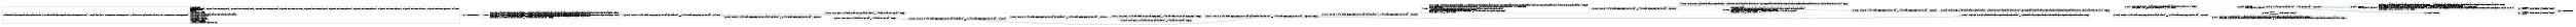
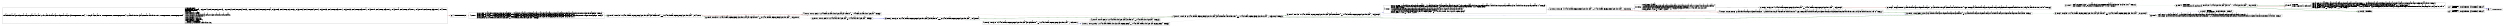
  digraph {
    rankdir=LR
    node [shape=record]
    edge [color=darkgreen style=dashed]
    n1 [label="{32\:\ ?|MTH_ENTER_BLOCK\l}"]
    n2 [label="{34\:\ 0x0000|0x0000: IGET  (r0 I:androidx.customview.widget.ViewDragHelper) = (r6 I:androidx.drawerlayout.widget.DrawerLayout) androidx.drawerlayout.widget.DrawerLayout.mLeftDragger androidx.customview.widget.ViewDragHelper  (LINE:846)\l0x0002: INVOKE  (r0 I:int) = (r0 I:androidx.customview.widget.ViewDragHelper) type: VIRTUAL call: androidx.customview.widget.ViewDragHelper.getViewDragState():int A[MD:():int (m)]\l0x0006: IGET  (r1 I:androidx.customview.widget.ViewDragHelper) = (r6 I:androidx.drawerlayout.widget.DrawerLayout) androidx.drawerlayout.widget.DrawerLayout.mRightDragger androidx.customview.widget.ViewDragHelper  (LINE:847)\l0x0008: INVOKE  (r1 I:int) = (r1 I:androidx.customview.widget.ViewDragHelper) type: VIRTUAL call: androidx.customview.widget.ViewDragHelper.getViewDragState():int A[MD:():int (m)]\l0x000c: CONST  (r2 I:??[boolean, int, float, short, byte, char]) = (1 ??[boolean, int, float, short, byte, char])  (LINE:850)\l}"]
    n3 [label="{35\:\ 0x000d|0x000d: IF  (r0 I:??[int, boolean, OBJECT, ARRAY, byte, short, char] A[D('leftState' int)]) == (r2 I:??[int, boolean, OBJECT, ARRAY, byte, short, char])  \-\> B:44:0x001c \l}"]
    n4 [label="{36\:\ 0x000f|0x000f: IF  (r1 I:??[int, boolean, OBJECT, ARRAY, byte, short, char] A[D('rightState' int)]) != (r2 I:??[int, boolean, OBJECT, ARRAY, byte, short, char])  \-\> B:38:0x0012 \l}"]
    n5 [label="{44\:\ 0x001c|0x001c: CONST  (r2 I:??[boolean, int, float, short, byte, char] A[D('state' int)]) = (1 ??[boolean, int, float, short, byte, char])  (LINE:851)\l}"]
    n6 [label="{38\:\ 0x0012|0x0012: CONST  (r2 I:??[int, float, short, byte, char]) = (2 ??[int, float, short, byte, char])  (LINE:852)\l}"]
    n7 [label="{45\:\ 0x001d|0x001d: IF  (r8 I:??[int, boolean, OBJECT, ARRAY, byte, short, char] A[D('activeDrawer' android.view.View)]) == (0 ??[int, boolean, OBJECT, ARRAY, byte, short, char])  \-\> B:53:0x003d  (LINE:858)\l}"]
    n8 [label="{39\:\ 0x0013|0x0013: IF  (r0 I:??[int, boolean, OBJECT, ARRAY, byte, short, char] A[D('leftState' int)]) == (r2 I:??[int, boolean, OBJECT, ARRAY, byte, short, char])  \-\> B:43:0x001a \l}"]
    n9 [label="{40\:\ 0x0015|0x0015: IF  (r1 I:??[int, boolean, OBJECT, ARRAY, byte, short, char] A[D('rightState' int)]) != (r2 I:??[int, boolean, OBJECT, ARRAY, byte, short, char])  \-\> B:42:0x0018 \l}"]
    n10 [label="{43\:\ 0x001a|0x001a: CONST  (r2 I:??[int, float, short, byte, char] A[D('state' int)]) = (2 ??[int, float, short, byte, char])  (LINE:853)\l}"]
    n11 [label="{42\:\ 0x0018|0x0018: CONST  (r2 I:??[int, float, boolean, short, byte, char, OBJECT, ARRAY]) = (0 ??[int, float, boolean, short, byte, char, OBJECT, ARRAY])  (LINE:855)\l}"]
    n12 [label="{46\:\ 0x001f|0x001f: IF  (r7 I:??[int, boolean, OBJECT, ARRAY, byte, short, char] A[D('activeState' int)]) != (0 ??[int, boolean, OBJECT, ARRAY, byte, short, char])  \-\> B:53:0x003d \l}"]
    n13 [label="{53\:\ 0x003d|0x003d: IGET  (r3 I:int A[D('lp' androidx.drawerlayout.widget.DrawerLayout$LayoutParams)]) = (r6 I:androidx.drawerlayout.widget.DrawerLayout) androidx.drawerlayout.widget.DrawerLayout.mDrawerState int  (LINE:867)\l}"]
    n14 [label="{47\:\ 0x0021|0x0021: INVOKE  (r3 I:android.view.ViewGroup$LayoutParams) = (r8 I:android.view.View A[D('activeDrawer' android.view.View)]) type: VIRTUAL call: android.view.View.getLayoutParams():android.view.ViewGroup$LayoutParams A[MD:():android.view.ViewGroup$LayoutParams (c)] (LINE:859)\l0x0025: CHECK_CAST (r3 I:androidx.drawerlayout.widget.DrawerLayout$LayoutParams) = (androidx.drawerlayout.widget.DrawerLayout$LayoutParams) (r3 I:??[OBJECT, ARRAY]) \l0x0027: IGET  (r4 I:float) = \l  (r3 I:androidx.drawerlayout.widget.DrawerLayout$LayoutParams A[D('lp' androidx.drawerlayout.widget.DrawerLayout$LayoutParams)])\l androidx.drawerlayout.widget.DrawerLayout.LayoutParams.onScreen float  (LINE:860)\l0x0029: CONST  (r5 I:??[int, float, boolean, short, byte, char, OBJECT, ARRAY]) = (0 ??[int, float, boolean, short, byte, char, OBJECT, ARRAY]) \l0x002a: CMP_L  (r4 I:int) = (r4 I:float), (r5 I:float) \l}"]
    n15 [label="{54\:\ 0x003f|0x003f: IF  (r2 I:??[int, boolean, OBJECT, ARRAY, byte, short, char] A[D('state' int)]) == (r3 I:??[int, boolean, OBJECT, ARRAY, byte, short, char])  \-\> B:60:0x005d \l}"]
    n16 [label="{48\:\ 0x002c|0x002c: IF  (r4 I:??[int, boolean, OBJECT, ARRAY, byte, short, char]) != (0 ??[int, boolean, OBJECT, ARRAY, byte, short, char])  \-\> B:50:0x0032 \l}"]
    n17 [label="{49\:\ 0x002e|0x002e: INVOKE  (r6 I:androidx.drawerlayout.widget.DrawerLayout), (r8 I:android.view.View A[D('activeDrawer' android.view.View)]) type: VIRTUAL call: androidx.drawerlayout.widget.DrawerLayout.dispatchOnDrawerClosed(android.view.View):void A[MD:(android.view.View):void (m)] (LINE:861)\l}"]
    n18 [label="{50\:\ 0x0032|0x0032: IGET  (r4 I:float) = \l  (r3 I:androidx.drawerlayout.widget.DrawerLayout$LayoutParams A[D('lp' androidx.drawerlayout.widget.DrawerLayout$LayoutParams)])\l androidx.drawerlayout.widget.DrawerLayout.LayoutParams.onScreen float  (LINE:862)\l0x0034: CONST  (r5 I:??[int, float, short, byte, char]) = (1065353216(0x3f800000, float:1.0) ??[int, float, short, byte, char]) \l0x0036: CMP_L  (r4 I:int) = (r4 I:float), (r5 I:float) \l}"]
    n19 [label="{51\:\ 0x0038|0x0038: IF  (r4 I:??[int, boolean, OBJECT, ARRAY, byte, short, char]) != (0 ??[int, boolean, OBJECT, ARRAY, byte, short, char])  \-\> B:53:0x003d \l}"]
    n20 [label="{52\:\ 0x003a|0x003a: INVOKE  (r6 I:androidx.drawerlayout.widget.DrawerLayout), (r8 I:android.view.View A[D('activeDrawer' android.view.View)]) type: VIRTUAL call: androidx.drawerlayout.widget.DrawerLayout.dispatchOnDrawerOpened(android.view.View):void A[MD:(android.view.View):void (m)] (LINE:863)\l}"]
    n21 [label="{55\:\ 0x0041|0x0041: IPUT  (r2 I:int A[D('state' int)]), (r6 I:androidx.drawerlayout.widget.DrawerLayout) androidx.drawerlayout.widget.DrawerLayout.mDrawerState int  (LINE:868)\l0x0043: IGET  (r3 I:java.util.List\<androidx.drawerlayout.widget.DrawerLayout$DrawerListener\>) = (r6 I:androidx.drawerlayout.widget.DrawerLayout) androidx.drawerlayout.widget.DrawerLayout.mListeners java.util.List  (LINE:870)\l}"]
    n22 [label="{60\:\ 0x005d|RETURN\lORIG_RETURN\l|0x005d: RETURN    (LINE:879)\l}"]
    n23 [label="{61\:\ 0x005d|SYNTHETIC\l}"]
    n24 [label="{57\:\ 0x0047|0x0047: INVOKE  (r3 I:int) = (r3 I:java.util.List) type: INTERFACE call: java.util.List.size():int A[MD:():int (c)] (LINE:873)\l0x004b: ARITH  (r4 I:int) = (r3 I:int A[D('listenerCount' int)]) + (\-1 int)  (LINE:874)\l}"]
    n25 [label="{58\:\ 0x004d|LOOP_START\lLOOP:0: B:58:0x004d\-\>B:59:0x004f\l|0x004d: IF  (r4 I:??[int, byte, short, char] A[D('i' int)]) \< (0 ??[int, byte, short, char])  \-\> B:61:0x005d \l}"]
    n26 [label="{62\:\ ?|SYNTHETIC\lRETURN\l|0x005d: RETURN   A[SYNTHETIC] (LINE:879)\l}"]
    n27 [label="{33\:\ ?|MTH_EXIT_BLOCK\l}"]
    n28 [label="{59\:\ 0x004f|LOOP_END\lLOOP:0: B:58:0x004d\-\>B:59:0x004f\l|0x004f: IGET  (r5 I:java.util.List\<androidx.drawerlayout.widget.DrawerLayout$DrawerListener\>) = (r6 I:androidx.drawerlayout.widget.DrawerLayout) androidx.drawerlayout.widget.DrawerLayout.mListeners java.util.List  (LINE:875)\l0x0051: INVOKE  (r5 I:java.lang.Object) = (r5 I:java.util.List), (r4 I:int A[D('i' int)]) type: INTERFACE call: java.util.List.get(int):java.lang.Object A[MD:(int):E (c)]\l0x0055: CHECK_CAST (r5 I:androidx.drawerlayout.widget.DrawerLayout$DrawerListener) = (androidx.drawerlayout.widget.DrawerLayout$DrawerListener) (r5 I:??[OBJECT, ARRAY]) \l0x0057: INVOKE  (r5 I:androidx.drawerlayout.widget.DrawerLayout$DrawerListener), (r2 I:int A[D('state' int)]) type: INTERFACE call: androidx.drawerlayout.widget.DrawerLayout.DrawerListener.onDrawerStateChanged(int):void A[MD:(int):void (m)]\l0x005a: ARITH  (r4 I:int) = (r4 I:int A[D('i' int)]) + (\-1 int)  (LINE:874)\l}"]
    n29 [label="{63\:\ ?|SYNTHETIC\lRETURN\l|0x005d: RETURN   A[SYNTHETIC] (LINE:879)\l}"]
    n30 [label="{void androidx.drawerlayout.widget.DrawerLayout.updateDrawerState((r6 'this' I:androidx.drawerlayout.widget.DrawerLayout A[IMMUTABLE_TYPE, THIS]), (r7 I:int A[D('activeState' int), IMMUTABLE_TYPE, METHOD_ARGUMENT]), (r8 I:android.view.View A[D('activeDrawer' android.view.View), IMMUTABLE_TYPE, METHOD_ARGUMENT]))  | USE_LINES_HINTS\lBACK_EDGE: B:59:0x004f \-\> B:58:0x004d, CROSS_EDGE: B:56:0x0045 \-\> B:60:0x005d, CROSS_EDGE: B:54:0x003f \-\> B:60:0x005d, CROSS_EDGE: B:52:0x003a \-\> B:53:0x003d, CROSS_EDGE: B:51:0x0038 \-\> B:53:0x003d, CROSS_EDGE: B:46:0x001f \-\> B:53:0x003d, CROSS_EDGE: B:45:0x001d \-\> B:53:0x003d, CROSS_EDGE: B:43:0x001a \-\> B:45:0x001d, CROSS_EDGE: B:39:0x0013 \-\> B:43:0x001a, CROSS_EDGE: B:44:0x001c \-\> B:45:0x001d, CROSS_EDGE: B:35:0x000d \-\> B:44:0x001c\lINLINE_NOT_NEEDED\lDebug Info:\l  0x0019\-0x001a: r2 'state' I\l  0x001b\-0x001c: r2 'state' I\l  0x0027\-0x003d: r3 'lp' Landroidx\/drawerlayout\/widget\/DrawerLayout$LayoutParams;\l  0x004b\-0x005d: r3 'listenerCount' I\l  0x004d\-0x005d: r4 'i' I\l  0x0006\-0x005d: r0 'leftState' I\l  0x000c\-0x005d: r1 'rightState' I\l  0x001d\-0x005d: r2 'state' I\l  \-1 \-0x005d: r7 'activeState' I\l  \-1 \-0x005d: r8 'activeDrawer' Landroid\/view\/View;\l}"]
    n1 -> n2 [color=brown]
    n2 -> n3 [style=bold]
    n3 -> n4
    n3 -> n5 [color=brown style=bold]
    n4 -> n5 [color=brown]
    n4 -> n6 [color=gray40]
    n5 -> n7 [color=brown]
    n6 -> n8 [color=blue style=bold]
    n7 -> n12 [style=bold]
    n7 -> n13 [style=bold]
    n8 -> n7 [style=bold]
    n8 -> n9
    n8 -> n10 [color=gray40]
    n9 -> n10 [color=brown]
    n9 -> n11 [color=blue style=bold]
    n11 -> n7 [color=gray40]
    n12 -> n13 [color=blue]
    n12 -> n14 [color=blue]
    n13 -> n15
    n14 -> n16 [color=gray40 style=bold]
    n15 -> n21 [color=gray40]
    n15 -> n22 [color=blue]
    n16 -> n17 [color=brown style=bold]
    n16 -> n18 [color=blue]
+   n17 -> n13 [style=bold]
    n18 -> n19 [color=gray40 style=bold]
    n19 -> n13
    n19 -> n20 [color=brown style=bold]
    n22 -> n23 [color=gray40]
    n23 -> n29 [color=gray40]
    n24 -> n25
    n25 -> n23 [style=bold]
    n25 -> n28 [color=brown style=bold]
    n26 -> n27 [color=blue style=bold]
    n28 -> n25 [style=bold]
    n29 -> n27 [color=brown]
    n30 -> n1 [color=brown style=bold]
  }
